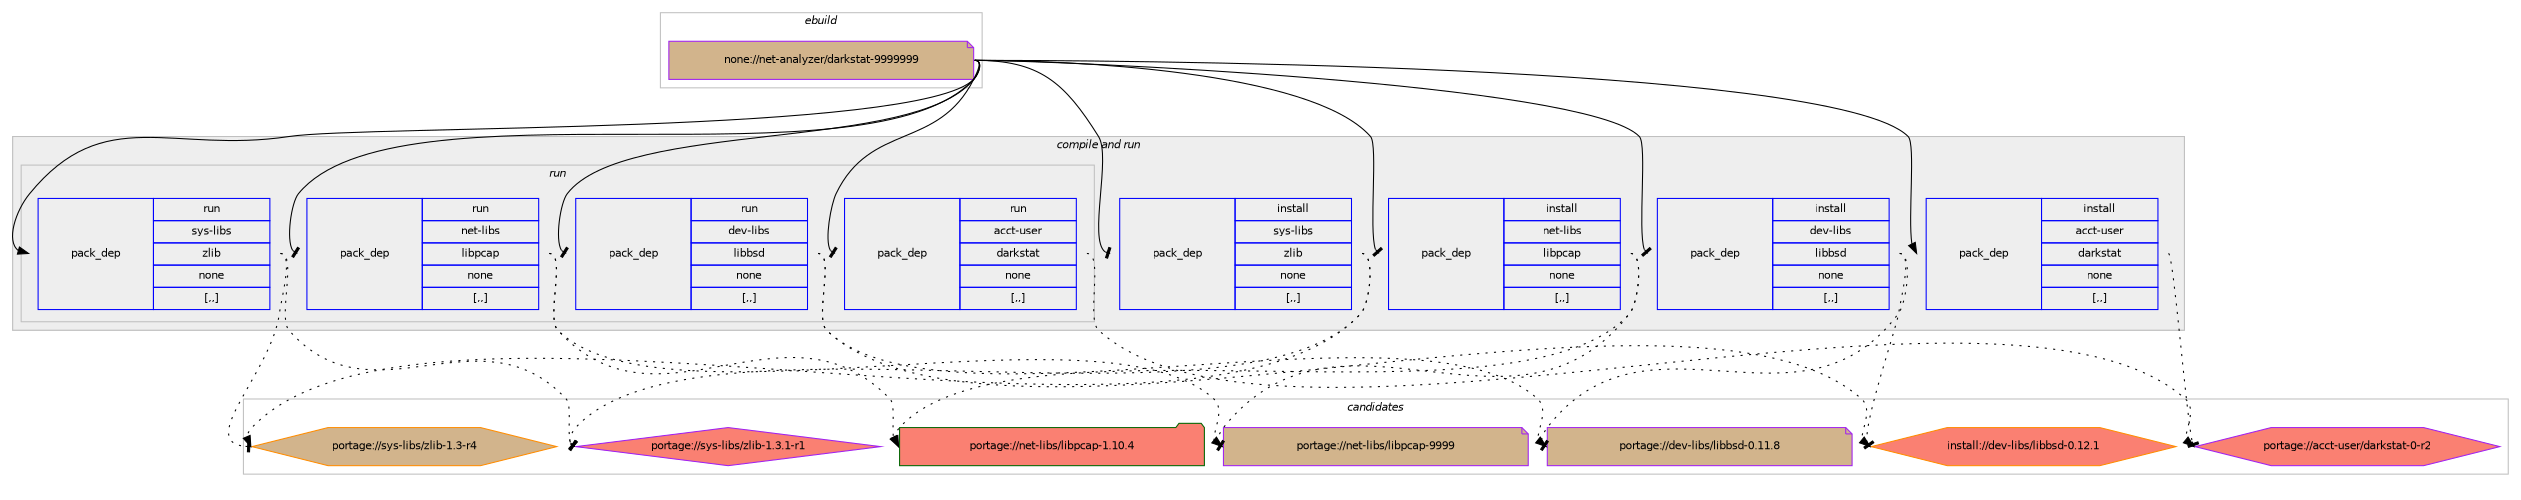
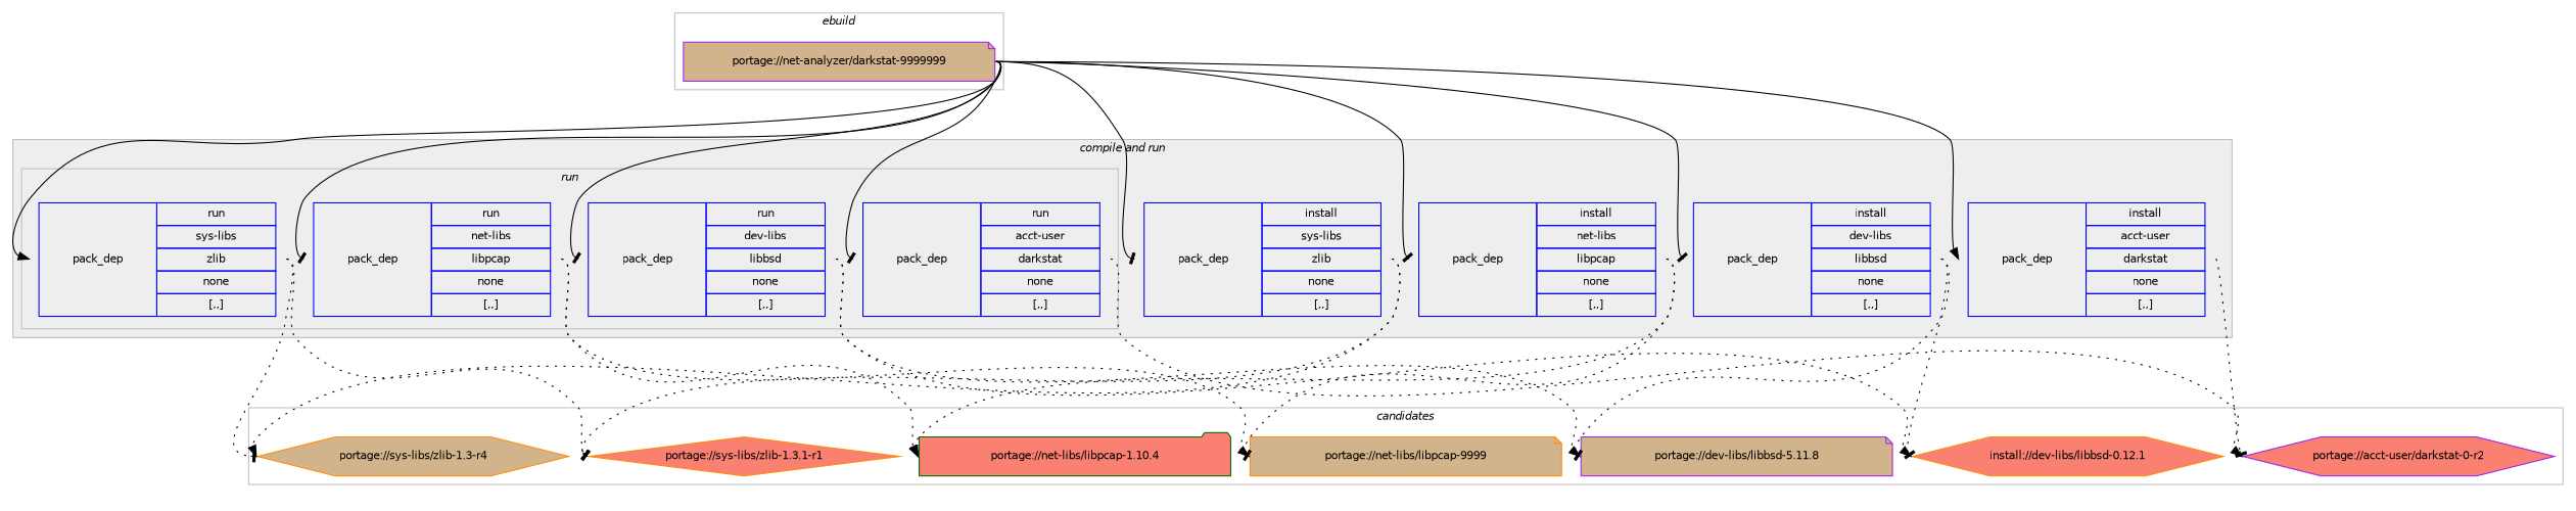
  digraph {
    compound=true
    concentrate=true
    fontname=Helvetica
    fontsize=10
    newrank=true
    rankdir=TB
    ranksep=1.5
    node [color=blue fontname=Helvetica fontsize=10 shape=none]
    edge [arrowhead=tee headport=w style=dotted tailport=e weight=100]
-   n1 [color=purple fillcolor=tan label="none://net-analyzer/darkstat-9999999" shape=note style=filled width=4]
+   n1 [color=purple fillcolor=tan label="portage://net-analyzer/darkstat-9999999" shape=note style=filled width=4]
    n2 [label=<<TABLE BORDER="0" CELLBORDER="1" CELLSPACING="0" CELLPADDING="4" WIDTH="220"><TR><TD ROWSPAN="6" CELLPADDING="30">pack_dep</TD></TR><TR><TD WIDTH="110">install</TD></TR><TR><TD>acct-user</TD></TR><TR><TD>darkstat</TD></TR><TR><TD>none</TD></TR><TR><TD>[,,]</TD></TR></TABLE>>]
    n3 [label=<<TABLE BORDER="0" CELLBORDER="1" CELLSPACING="0" CELLPADDING="4" WIDTH="220"><TR><TD ROWSPAN="6" CELLPADDING="30">pack_dep</TD></TR><TR><TD WIDTH="110">install</TD></TR><TR><TD>dev-libs</TD></TR><TR><TD>libbsd</TD></TR><TR><TD>none</TD></TR><TR><TD>[,,]</TD></TR></TABLE>>]
    n4 [label=<<TABLE BORDER="0" CELLBORDER="1" CELLSPACING="0" CELLPADDING="4" WIDTH="220"><TR><TD ROWSPAN="6" CELLPADDING="30">pack_dep</TD></TR><TR><TD WIDTH="110">install</TD></TR><TR><TD>net-libs</TD></TR><TR><TD>libpcap</TD></TR><TR><TD>none</TD></TR><TR><TD>[,,]</TD></TR></TABLE>>]
    n5 [label=<<TABLE BORDER="0" CELLBORDER="1" CELLSPACING="0" CELLPADDING="4" WIDTH="220"><TR><TD ROWSPAN="6" CELLPADDING="30">pack_dep</TD></TR><TR><TD WIDTH="110">install</TD></TR><TR><TD>sys-libs</TD></TR><TR><TD>zlib</TD></TR><TR><TD>none</TD></TR><TR><TD>[,,]</TD></TR></TABLE>>]
    n6 [label=<<TABLE BORDER="0" CELLBORDER="1" CELLSPACING="0" CELLPADDING="4" WIDTH="220"><TR><TD ROWSPAN="6" CELLPADDING="30">pack_dep</TD></TR><TR><TD WIDTH="110">run</TD></TR><TR><TD>acct-user</TD></TR><TR><TD>darkstat</TD></TR><TR><TD>none</TD></TR><TR><TD>[,,]</TD></TR></TABLE>>]
    n7 [label=<<TABLE BORDER="0" CELLBORDER="1" CELLSPACING="0" CELLPADDING="4" WIDTH="220"><TR><TD ROWSPAN="6" CELLPADDING="30">pack_dep</TD></TR><TR><TD WIDTH="110">run</TD></TR><TR><TD>dev-libs</TD></TR><TR><TD>libbsd</TD></TR><TR><TD>none</TD></TR><TR><TD>[,,]</TD></TR></TABLE>>]
    n8 [label=<<TABLE BORDER="0" CELLBORDER="1" CELLSPACING="0" CELLPADDING="4" WIDTH="220"><TR><TD ROWSPAN="6" CELLPADDING="30">pack_dep</TD></TR><TR><TD WIDTH="110">run</TD></TR><TR><TD>net-libs</TD></TR><TR><TD>libpcap</TD></TR><TR><TD>none</TD></TR><TR><TD>[,,]</TD></TR></TABLE>>]
    n9 [label=<<TABLE BORDER="0" CELLBORDER="1" CELLSPACING="0" CELLPADDING="4" WIDTH="220"><TR><TD ROWSPAN="6" CELLPADDING="30">pack_dep</TD></TR><TR><TD WIDTH="110">run</TD></TR><TR><TD>sys-libs</TD></TR><TR><TD>zlib</TD></TR><TR><TD>none</TD></TR><TR><TD>[,,]</TD></TR></TABLE>>]
    n10 [color=purple fillcolor=salmon label="portage://acct-user/darkstat-0-r2" shape=hexagon style=filled width=4]
    n11 [color=darkorange fillcolor=salmon label="install://dev-libs/libbsd-0.12.1" shape=hexagon style=filled width=4]
-   n12 [color=purple fillcolor=tan label="portage://dev-libs/libbsd-0.11.8" shape=note style=filled width=4]
-   n13 [color=purple fillcolor=tan label="portage://net-libs/libpcap-9999" shape=note style=filled width=4]
+   n12 [color=purple fillcolor=tan label="portage://dev-libs/libbsd-5.11.8" shape=note style=filled width=4]
+   n13 [color=darkorange fillcolor=tan label="portage://net-libs/libpcap-9999" shape=note style=filled width=4]
    n14 [color=darkgreen fillcolor=salmon label="portage://net-libs/libpcap-1.10.4" shape=folder style=filled width=4]
-   n15 [color=purple fillcolor=salmon label="portage://sys-libs/zlib-1.3.1-r1" shape=diamond style=filled width=4]
+   n15 [color=darkorange fillcolor=salmon label="portage://sys-libs/zlib-1.3.1-r1" shape=diamond style=filled width=4]
    n16 [color=darkorange fillcolor=tan label="portage://sys-libs/zlib-1.3-r4" shape=hexagon style=filled width=4]
    subgraph cluster_1 {
      color=gray
      label=<<i>ebuild</i>>
      n1
    }
    subgraph cluster_2 {
      color=gray
      label=<<i>dependencies</i>>
      subgraph cluster_3 {
        color=gray
        fillcolor="#eeeeee"
        label=<<i>compile</i>>
        style=filled
        subgraph sub_4 {
          color=gray
          fillcolor="#eeeeee"
          label=<<i>compile</i>>
          style=filled
          n2
        }
        subgraph sub_5 {
          color=gray
          fillcolor="#eeeeee"
          label=<<i>compile</i>>
          style=filled
          n3
        }
        subgraph sub_6 {
          color=gray
          fillcolor="#eeeeee"
          label=<<i>compile</i>>
          style=filled
          n4
        }
        subgraph sub_7 {
          color=gray
          fillcolor="#eeeeee"
          label=<<i>compile</i>>
          style=filled
          n5
        }
      }
      subgraph cluster_8 {
        color=gray
        fillcolor="#eeeeee"
        label=<<i>compile and run</i>>
        style=filled
      }
      subgraph cluster_9 {
        color=gray
        fillcolor="#eeeeee"
        label=<<i>run</i>>
        style=filled
        subgraph sub_10 {
          color=gray
          fillcolor="#eeeeee"
          label=<<i>run</i>>
          style=filled
          n6
        }
        subgraph sub_11 {
          color=gray
          fillcolor="#eeeeee"
          label=<<i>run</i>>
          style=filled
          n7
        }
        subgraph sub_12 {
          color=gray
          fillcolor="#eeeeee"
          label=<<i>run</i>>
          style=filled
          n8
        }
        subgraph sub_13 {
          color=gray
          fillcolor="#eeeeee"
          label=<<i>run</i>>
          style=filled
          n9
        }
      }
    }
    subgraph cluster_14 {
      color=gray
      label=<<i>candidates</i>>
      rank=same
      subgraph sub_15 {
        color=black
        label=<<i>candidates</i>>
        nodesep=1
        rank=same
        n10
      }
      subgraph sub_16 {
        color=black
        label=<<i>candidates</i>>
        nodesep=1
        rank=same
        n11
        n12
      }
      subgraph sub_17 {
        color=black
        label=<<i>candidates</i>>
        nodesep=1
        rank=same
        n13
        n14
      }
      subgraph sub_18 {
        color=black
        label=<<i>candidates</i>>
        nodesep=1
        rank=same
        n15
        n16
      }
      subgraph sub_19 {
        color=black
        label=<<i>candidates</i>>
        nodesep=1
        rank=same
        n10
      }
      subgraph sub_20 {
        color=black
        label=<<i>candidates</i>>
        nodesep=1
        rank=same
        n11
        n12
      }
      subgraph sub_21 {
        color=black
        label=<<i>candidates</i>>
        nodesep=1
        rank=same
        n13
        n14
      }
      subgraph sub_22 {
        color=black
        label=<<i>candidates</i>>
        nodesep=1
        rank=same
        n15
        n16
      }
    }
    n1 -> n2 [arrowhead=normal style=solid weight=20]
    n1 -> n3 [style=solid weight=20]
    n1 -> n4 [style=solid weight=20]
    n1 -> n5 [style=solid weight=20]
    n1 -> n6 [style=solid weight=20]
    n1 -> n7 [style=solid weight=20]
    n1 -> n8 [style=solid weight=20]
    n1 -> n9 [arrowhead=normal style=solid weight=20]
    n2 -> n10
    n3 -> n11
    n3 -> n12
    n4 -> n13
    n4 -> n14 [arrowhead=normal]
    n5 -> n15
    n5 -> n16 [arrowhead=normal]
    n6 -> n10 [arrowhead=normal]
    n7 -> n11 [arrowhead=normal]
    n7 -> n12 [arrowhead=normal]
    n8 -> n13 [arrowhead=normal]
    n8 -> n14 [arrowhead=normal]
    n9 -> n15
    n9 -> n16
  }
